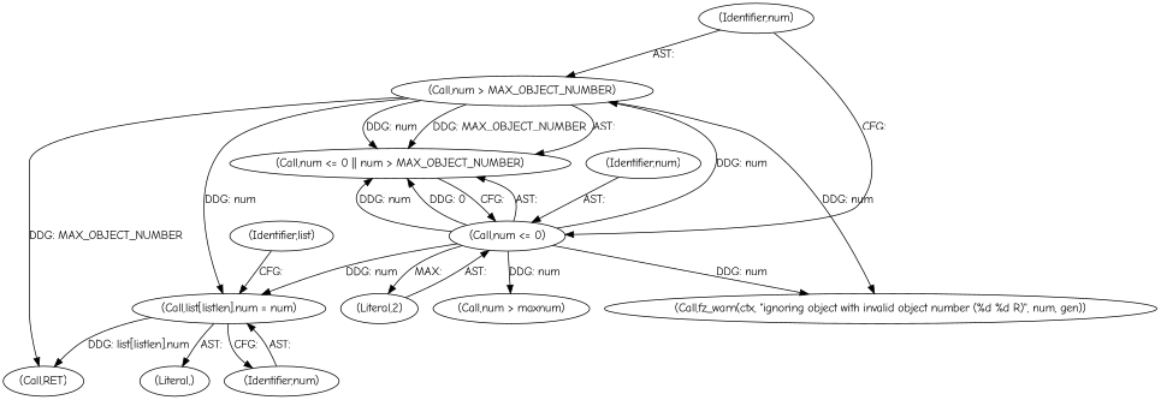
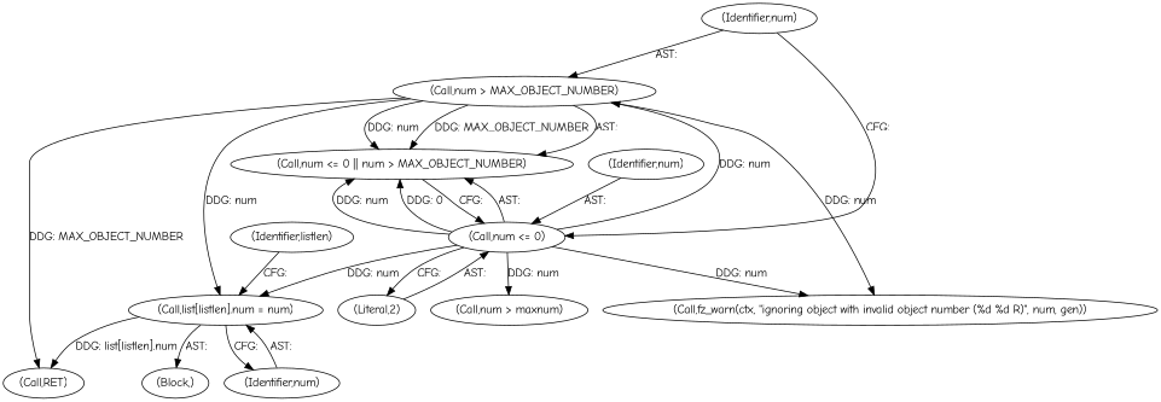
  digraph {
    fontname="Comic Neue"
    node [fontname="Comic Neue"]
    edge [fontname="Comic Neue"]
    n1 [label="(Call,list[listlen].num = num)"]
    n2 [label="(Identifier,num)"]
-   n3 [label="(Literal,)"]
+   n3 [label="(Block,)"]
    n4 [label="(Call,RET)"]
    n5 [label="(Call,num <= 0)"]
    n6 [label="(Call,num > MAX_OBJECT_NUMBER)"]
    n7 [label="(Call,num <= 0 || num > MAX_OBJECT_NUMBER)"]
    n8 [label="(Call,fz_warn(ctx, \"ignoring object with invalid object number (%d %d R)\", num, gen))"]
    n9 [label="(Call,num > maxnum)"]
    n10 [label="(Literal,2)"]
-   n11 [label="(Identifier,list)"]
+   n11 [label="(Identifier,listlen)"]
    n12 [label="(Identifier,num)"]
    n13 [label="(Identifier,num)"]
    n1 -> n2 [label="CFG: "]
    n1 -> n3 [label="AST: "]
    n1 -> n4 [label="DDG: list[listlen].num"]
    n2 -> n1 [label="AST: "]
    n5 -> n1 [label="DDG: num"]
    n5 -> n6 [label="DDG: num"]
    n5 -> n7 [label="AST: "]
    n5 -> n7 [label="DDG: num"]
    n5 -> n7 [label="DDG: 0"]
    n5 -> n8 [label="DDG: num"]
    n5 -> n9 [label="DDG: num"]
-   n5 -> n10 [label="MAX: "]
+   n5 -> n10 [label="CFG: "]
    n6 -> n1 [label="DDG: num"]
    n6 -> n4 [label="DDG: MAX_OBJECT_NUMBER"]
    n6 -> n7 [label="AST: "]
    n6 -> n7 [label="DDG: num"]
    n6 -> n7 [label="DDG: MAX_OBJECT_NUMBER"]
    n6 -> n8 [label="DDG: num"]
    n7 -> n5 [label="CFG: "]
    n10 -> n5 [label="AST: "]
    n11 -> n1 [label="CFG: "]
    n12 -> n5 [label="AST: "]
    n13 -> n5 [label="CFG: "]
    n13 -> n6 [label="AST: "]
  }
